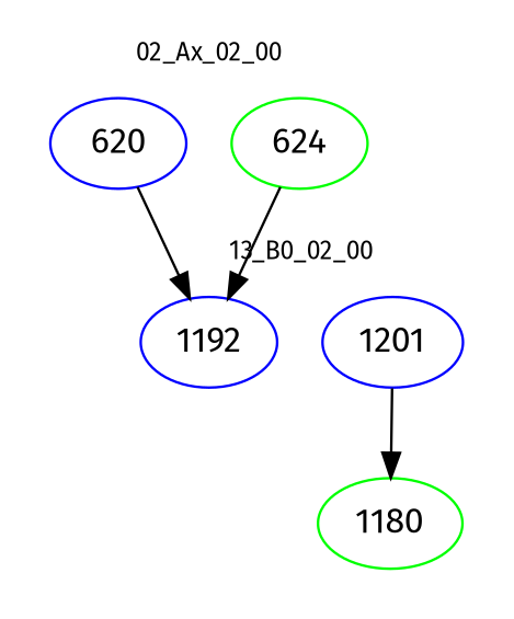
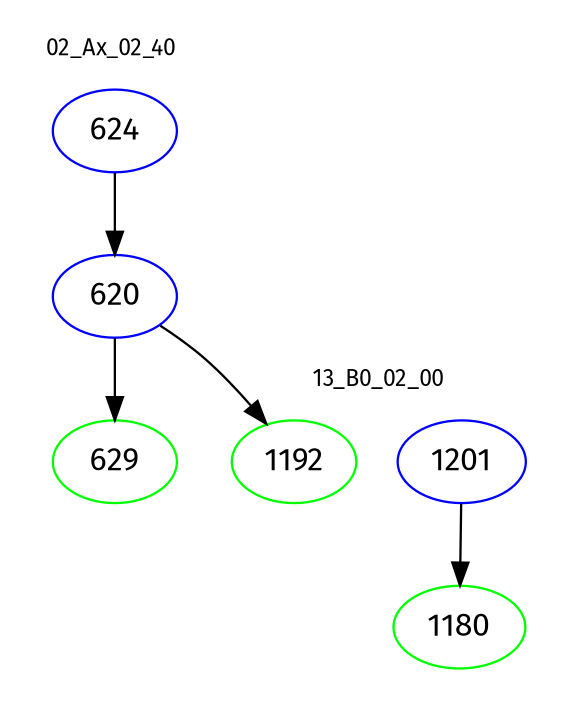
  digraph {
    fontname="Fira Sans"
    node [color=blue fontname="Fira Sans"]
    edge [color=black fontname="Fira Sans"]
-   n1 [color=green label=624]
+   n1 [label=624]
    n2 [label=620]
+   n3 [color=green label=629]
    n4 [label=1201]
    n5 [color=green label=1180]
-   n6 [label=1192]
+   n6 [color=green label=1192]
    subgraph cluster_1 {
      color=white
      fontsize=10
-     label="02_Ax_02_00"
+     label="02_Ax_02_40"
      n1
      n2
+     n3
    }
    subgraph cluster_2 {
      color=white
      fontsize=10
      label="13_B0_02_00"
      n4
      n5
      n6
    }
-   n1 -> n6
+   n1 -> n2
+   n2 -> n3
    n2 -> n6
    n4 -> n5
  }
